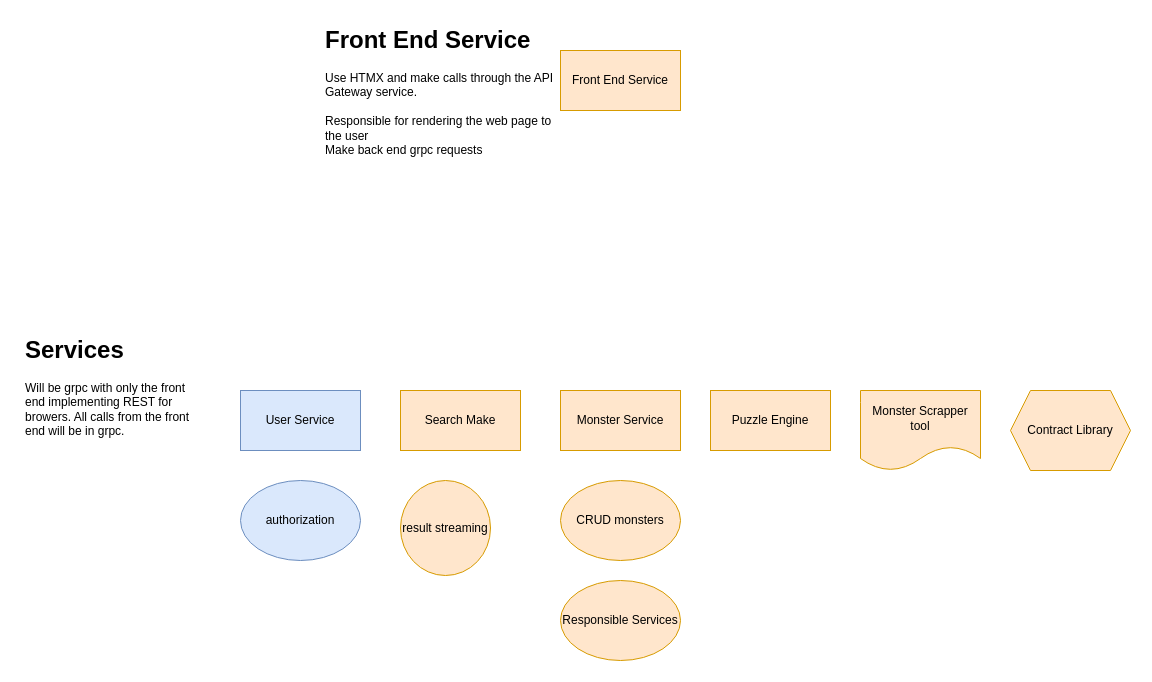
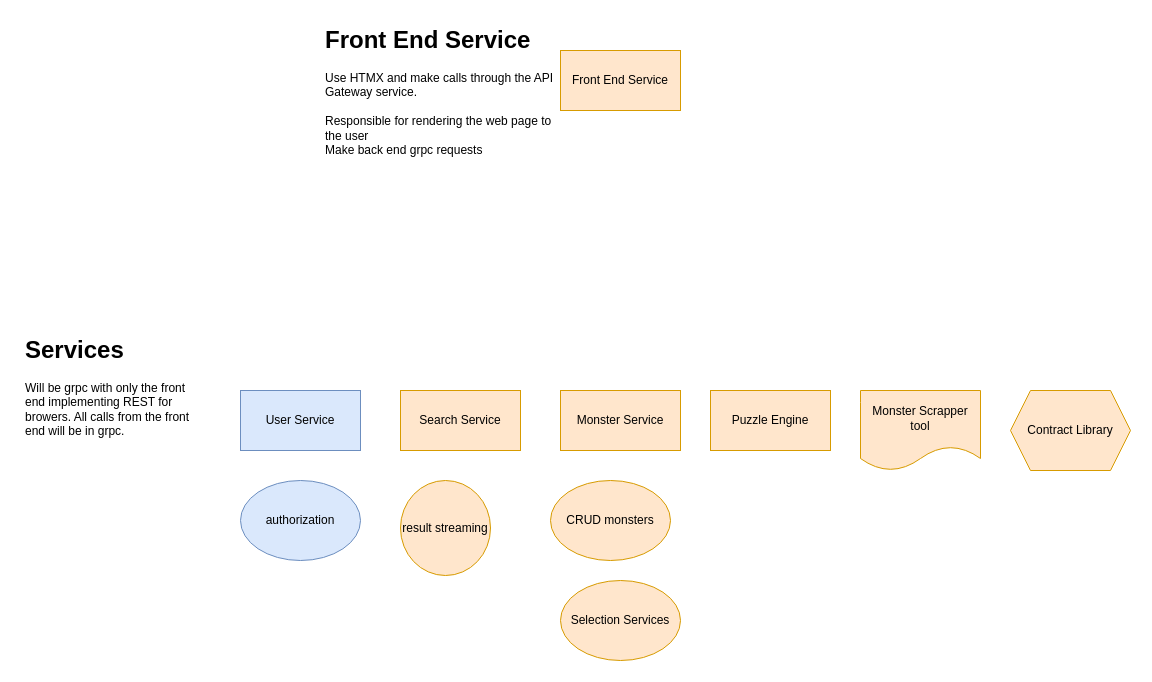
  <mxCell id="0" />
  <mxCell id="1" parent="0" />
- <mxCell id="2" value="Search Make" style="rounded=0;whiteSpace=wrap;html=1;fillColor=#ffe6cc;strokeColor=#d79b00;" vertex="1" parent="1"><mxGeometry x="400" y="390" width="120" height="60" as="geometry" /></mxCell>
+ <mxCell id="2" value="Search Service" style="rounded=0;whiteSpace=wrap;html=1;fillColor=#ffe6cc;strokeColor=#d79b00;" vertex="1" parent="1"><mxGeometry x="400" y="390" width="120" height="60" as="geometry" /></mxCell>
  <mxCell id="3" value="User Service" style="rounded=0;whiteSpace=wrap;html=1;fillColor=#dae8fc;strokeColor=#6c8ebf;" vertex="1" parent="1"><mxGeometry x="240" y="390" width="120" height="60" as="geometry" /></mxCell>
  <mxCell id="4" value="Front End Service" style="rounded=0;whiteSpace=wrap;html=1;fillColor=#ffe6cc;strokeColor=#d79b00;" vertex="1" parent="1"><mxGeometry x="560" y="50" width="120" height="60" as="geometry" /></mxCell>
  <mxCell id="5" value="&lt;h1&gt;Front End Service&lt;br&gt;&lt;/h1&gt;&lt;p&gt;Use HTMX and make calls through the API Gateway service.&lt;br&gt;&lt;br&gt;Responsible for rendering the web page to the user&lt;br&gt;Make back end grpc requests&lt;/p&gt;&lt;p&gt;&lt;br&gt;&lt;/p&gt;" style="text;html=1;spacing=5;spacingTop=-20;whiteSpace=wrap;overflow=hidden;rounded=0;" vertex="1" parent="1"><mxGeometry x="320" y="20" width="240" height="180" as="geometry" /></mxCell>
  <mxCell id="6" value="Monster Service" style="rounded=0;whiteSpace=wrap;html=1;fillColor=#ffe6cc;strokeColor=#d79b00;" vertex="1" parent="1"><mxGeometry x="560" y="390" width="120" height="60" as="geometry" /></mxCell>
  <mxCell id="7" value="&lt;h1&gt;Services&lt;br&gt;&lt;/h1&gt;&lt;p&gt;Will be grpc with only the front end implementing REST for browers. All calls from the front end will be in grpc.&lt;br&gt;&lt;/p&gt;" style="text;html=1;spacing=5;spacingTop=-20;whiteSpace=wrap;overflow=hidden;rounded=0;" vertex="1" parent="1"><mxGeometry x="20" y="330" width="190" height="120" as="geometry" /></mxCell>
  <mxCell id="8" value="authorization" style="ellipse;whiteSpace=wrap;html=1;fillColor=#dae8fc;strokeColor=#6c8ebf;" vertex="1" parent="1"><mxGeometry x="240" y="480" width="120" height="80" as="geometry" /></mxCell>
  <mxCell id="9" value="result streaming" style="ellipse;whiteSpace=wrap;html=1;fillColor=#ffe6cc;strokeColor=#d79b00;" vertex="1" parent="1"><mxGeometry x="400" y="480" width="90" height="95" as="geometry" /></mxCell>
- <mxCell id="10" value="CRUD monsters" style="ellipse;whiteSpace=wrap;html=1;fillColor=#ffe6cc;strokeColor=#d79b00;" vertex="1" parent="1"><mxGeometry x="560" y="480" width="120" height="80" as="geometry" /></mxCell>
+ <mxCell id="10" value="CRUD monsters" style="ellipse;whiteSpace=wrap;html=1;fillColor=#ffe6cc;strokeColor=#d79b00;" vertex="1" parent="1"><mxGeometry x="550" y="480" width="120" height="80" as="geometry" /></mxCell>
  <mxCell id="11" value="Monster Scrapper tool" style="shape=document;whiteSpace=wrap;html=1;boundedLbl=1;fillColor=#ffe6cc;strokeColor=#d79b00;" vertex="1" parent="1"><mxGeometry x="860" y="390" width="120" height="80" as="geometry" /></mxCell>
- <mxCell id="12" value="Responsible Services" style="ellipse;whiteSpace=wrap;html=1;fillColor=#ffe6cc;strokeColor=#d79b00;" vertex="1" parent="1"><mxGeometry x="560" y="580" width="120" height="80" as="geometry" /></mxCell>
+ <mxCell id="12" value="Selection Services" style="ellipse;whiteSpace=wrap;html=1;fillColor=#ffe6cc;strokeColor=#d79b00;" vertex="1" parent="1"><mxGeometry x="560" y="580" width="120" height="80" as="geometry" /></mxCell>
  <mxCell id="13" value="Puzzle Engine" style="rounded=0;whiteSpace=wrap;html=1;fillColor=#ffe6cc;strokeColor=#d79b00;" vertex="1" parent="1"><mxGeometry x="710" y="390" width="120" height="60" as="geometry" /></mxCell>
  <mxCell id="14" value="Contract Library" style="shape=hexagon;perimeter=hexagonPerimeter2;whiteSpace=wrap;html=1;fixedSize=1;fillColor=#ffe6cc;strokeColor=#d79b00;" vertex="1" parent="1"><mxGeometry x="1010" y="390" width="120" height="80" as="geometry" /></mxCell>
